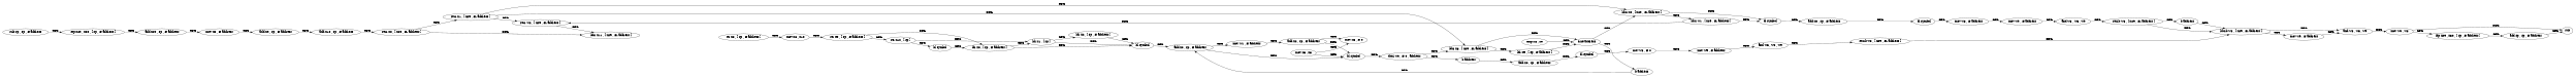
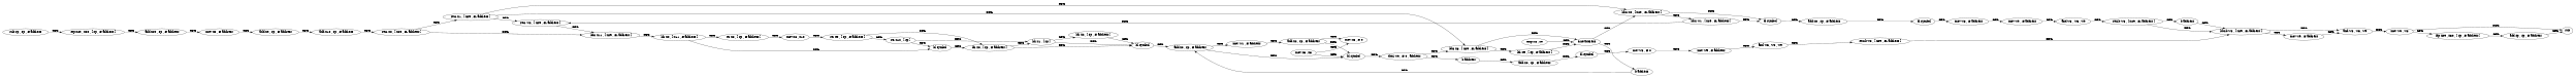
  digraph {
    fontname="DejaVu Serif"
    rankdir=LR
    node [fontname="DejaVu Serif"]
    edge [fontname="DejaVu Serif"]
    n1 [label="sub sp , sp , # address"]
    n2 [label="stp x29 , x30 , [ sp , # address ]"]
    n3 [label="add x29 , sp , # address"]
    n4 [label="mov x8 , # address"]
    n5 [label="add x9 , sp , # address"]
    n6 [label="add x10 , sp , # address"]
    n7 [label="stur x0 , [ x29 , #- address ]"]
    n8 [label="stur x1 , [ x29 , #- address ]"]
    n9 [label="ldur x11 , [ x29 , #- address ]"]
    n10 [label="stur w2 , [ x29 , #- address ]"]
    n11 [label="ldur x8 , [ x29 , #- address ]"]
    n12 [label="ldur x0 , [ x29 , #- address ]"]
+   n13 [label="ldr x0 , [ x11 , # address ]"]
    n14 [label="ldr x9 , [ sp , # address ]"]
    n15 [label="b.ne address"]
    n16 [label="ldur w1 , [ x29 , #- address ]"]
    n17 [label="bl symbol"]
    n18 [label="str x8 , [ sp , # address ]"]
    n19 [label="bl symbol"]
    n20 [label="mov x8 , x10"]
    n21 [label="ldr x0 , [ sp , # address ]"]
    n22 [label="str x9 , [ sp , # address ]"]
    n23 [label="str x10 , [ sp ]"]
    n24 [label="ldr x1 , [ sp ]"]
    n25 [label="bl symbol"]
    n26 [label="ldr x2 , [ sp , # address ]"]
    n27 [label="add x0 , sp , # address"]
    n28 [label="mov w1 , # address"]
    n29 [label="bl symbol"]
    n30 [label="add x2 , sp , # address"]
    n31 [label="tbnz w0 , # 0 , address"]
    n32 [label="b address"]
    n33 [label="cmp x8 , x9"]
    n34 [label="add x0 , sp , # address"]
    n35 [label="b address"]
    n36 [label="add x0 , sp , # address"]
    n37 [label="bl symbol"]
    n38 [label="mov w8 , # 0"]
    n39 [label="bl symbol"]
    n40 [label="mov w8 , # address"]
    n41 [label="mov w9 , # address"]
    n42 [label="and w8 , w8 , w9"]
    n43 [label="sturb w8 , [ x29 , #- address ]"]
    n44 [label="b address"]
    n45 [label="ldurb w8 , [ x29 , #- address ]"]
    n46 [label="mov w9 , # address"]
    n47 [label="and w8 , w8 , w9"]
    n48 [label="mov w0 , w8"]
    n49 [label="mov w9 , # address"]
    n50 [label="and w8 , w8 , w9"]
    n51 [label="sturb w8 , [ x29 , #- address ]"]
    n52 [label="mov x8 , # 0"]
    n53 [label="mov x3 , x8"]
    n54 [label="ldp x29 , x30 , [ sp , # address ]"]
    n55 [label=sub]
    n56 [label="add sp , sp , # address"]
    n1 -> n2 [label=CFG]
    n2 -> n3 [label=CFG]
    n3 -> n4 [label=CFG]
    n4 -> n5 [label=CFG]
    n5 -> n6 [label=CFG]
    n6 -> n7 [label=CFG]
    n7 -> n8 [label=CFG]
    n7 -> n9 [label=DFG]
    n8 -> n10 [label=CFG]
    n8 -> n11 [label=DFG]
    n8 -> n12 [label=DFG]
+   n9 -> n13 [label=DFG]
    n10 -> n9 [label=CFG]
    n11 -> n14 [label=CFG]
    n11 -> n15 [label=DFG]
    n12 -> n16 [label=CFG]
    n12 -> n17 [label=DFG]
+   n13 -> n18 [label=CFG]
+   n13 -> n19 [label=DFG]
    n14 -> n15 [label=DFG]
    n15 -> n12 [label=CFG]
    n15 -> n32 [label=CFG]
    n16 -> n10 [label=DFG]
    n16 -> n17 [label=DFG]
    n17 -> n34 [label=CFG]
    n18 -> n20 [label=CFG]
    n19 -> n21 [label=CFG]
    n20 -> n22 [label=CFG]
    n21 -> n24 [label=CFG]
    n21 -> n25 [label=DFG]
    n22 -> n21 [label=DFG]
    n22 -> n23 [label=CFG]
    n23 -> n19 [label=CFG]
    n23 -> n24 [label=DFG]
    n24 -> n25 [label=DFG]
    n24 -> n26 [label=CFG]
    n25 -> n27 [label=CFG]
    n26 -> n25 [label=CFG]
    n27 -> n28 [label=CFG]
    n27 -> n29 [label=DFG]
    n28 -> n30 [label=CFG]
    n29 -> n31 [label=DFG]
    n30 -> n29 [label=DFG]
    n30 -> n52 [label=CFG]
    n31 -> n11 [label=CFG]
    n31 -> n35 [label=CFG]
    n32 -> n27 [label=CFG]
    n33 -> n15 [label=CFG]
    n34 -> n39 [label=DFG]
    n35 -> n36 [label=CFG]
    n36 -> n37 [label=DFG]
    n37 -> n38 [label=CFG]
    n38 -> n49 [label=CFG]
    n39 -> n40 [label=CFG]
    n40 -> n41 [label=CFG]
    n41 -> n42 [label=CFG]
    n42 -> n43 [label=CFG]
    n43 -> n44 [label=CFG]
    n43 -> n45 [label=DFG]
    n44 -> n45 [label=CFG]
    n45 -> n46 [label=CFG]
    n45 -> n47 [label=DFG]
    n46 -> n47 [label=CFG]
    n47 -> n48 [label=DFG]
    n48 -> n54 [label=CFG]
    n48 -> n55 [label=DFG]
    n49 -> n50 [label=CFG]
    n50 -> n51 [label=CFG]
    n51 -> n45 [label=DFG]
    n53 -> n29 [label=CFG]
    n53 -> n52 [label=CFG]
    n54 -> n56 [label=CFG]
    n56 -> n55 [label=CFG]
  }
